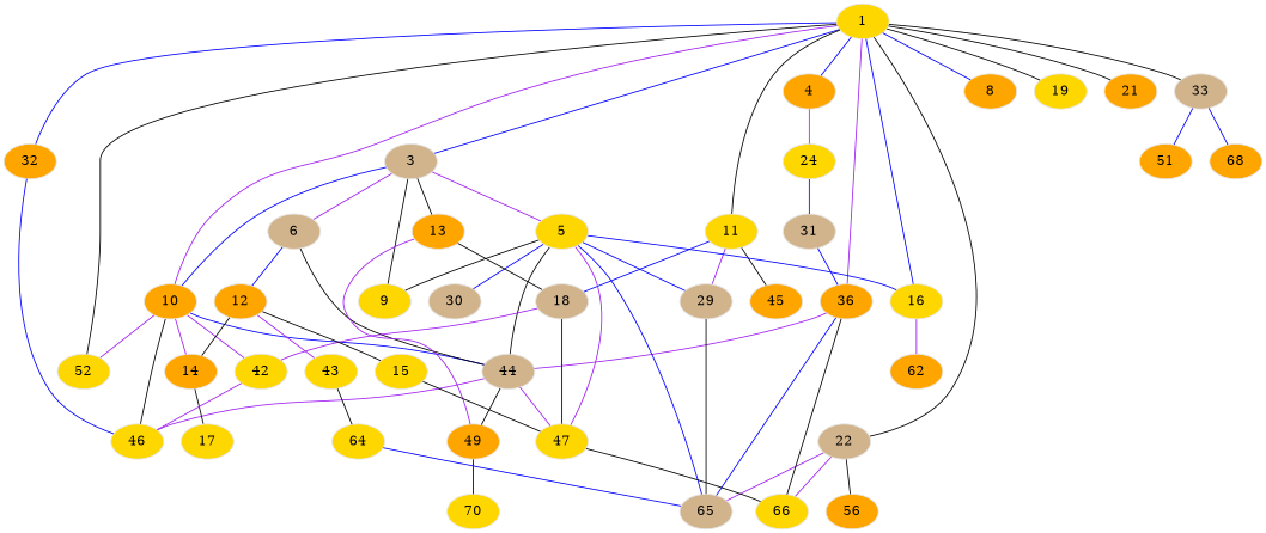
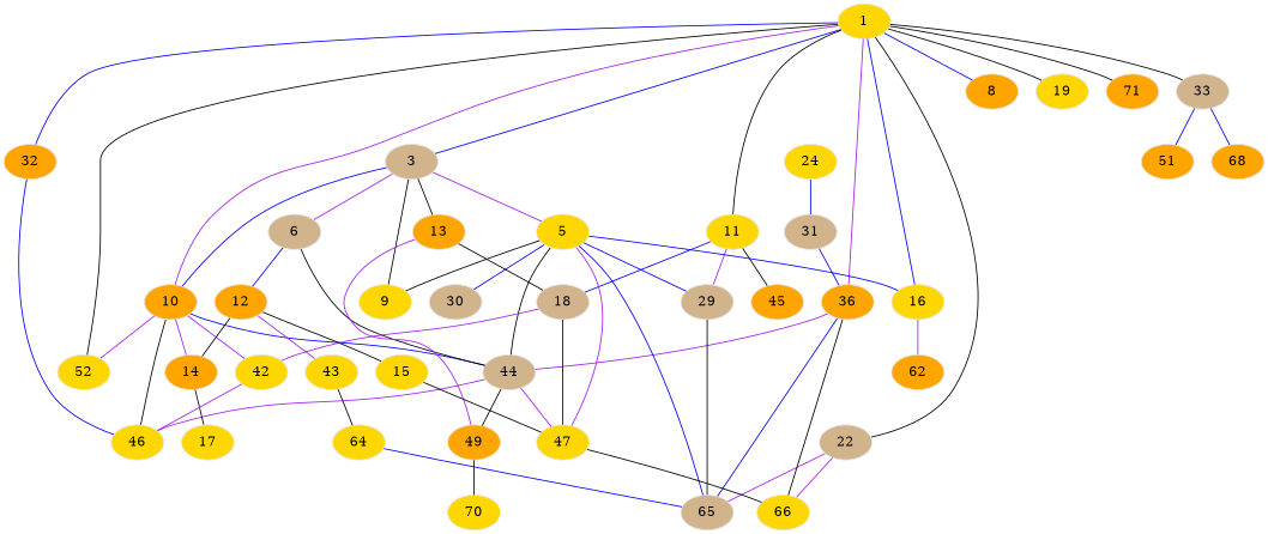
  graph {
    node [color=gray90 fillcolor=gold style=filled]
    edge [color=black]
    1 [super="+2"]
    3 [fillcolor=tan]
-   4 [fillcolor=orange]
    8 [fillcolor=orange]
    10 [fillcolor=orange super="+40+23"]
    11
    16
    19 [super="+55"]
-   21 [fillcolor=orange]
+   21 [fillcolor=orange label=71]
    22 [fillcolor=tan]
    32 [fillcolor=orange super="+34+72"]
    33 [fillcolor=tan super="+39+48"]
    36 [fillcolor=orange super="+74+86+77"]
    52 [super="+58"]
    5 [super="+41+25"]
    6 [fillcolor=tan super="+54+69"]
    9
    13 [fillcolor=orange]
    24
    44 [fillcolor=tan super="+75+67+59+63"]
    14 [fillcolor=orange]
    42 [super="+50"]
    46
    29 [fillcolor=tan super="+60"]
    18 [fillcolor=tan super="+27+76"]
    45 [fillcolor=orange]
    62 [fillcolor=orange]
    65 [fillcolor=tan super="+79"]
-   56 [fillcolor=orange]
    66
    51 [fillcolor=orange super="+53"]
    68 [fillcolor=orange super="+73"]
    30 [fillcolor=tan]
    47
    12 [fillcolor=orange]
    49 [fillcolor=orange]
    31 [fillcolor=tan super="+35"]
    15
    43
    17 [super="+20"]
    64
    70
    1 -- 3 [color=blue]
-   1 -- 4 [color=blue]
    1 -- 8 [color=blue]
    1 -- 10 [color=purple]
    1 -- 11
    1 -- 16 [color=blue]
    1 -- 19
    1 -- 21
    1 -- 22
    1 -- 32 [color=blue]
    1 -- 33
    1 -- 36 [color=purple]
    1 -- 52
    3 -- 10 [color=blue]
    3 -- 5 [color=purple]
    3 -- 6 [color=purple]
    3 -- 9
    3 -- 13
-   4 -- 24 [color=purple]
    10 -- 52 [color=purple]
    10 -- 44 [color=blue]
    10 -- 14 [color=purple]
    10 -- 42 [color=purple]
    10 -- 46
    11 -- 29 [color=purple]
    11 -- 18 [color=blue]
    11 -- 45
    16 -- 62 [color=purple]
    22 -- 65 [color=purple]
-   22 -- 56
    22 -- 66 [color=purple]
    32 -- 46 [color=blue]
    33 -- 51 [color=blue]
    33 -- 68 [color=blue]
    36 -- 44 [color=purple]
    36 -- 65 [color=blue]
    36 -- 66
    5 -- 16 [color=blue]
    5 -- 9
    5 -- 44
    5 -- 29 [color=blue]
    5 -- 65 [color=blue]
    5 -- 30 [color=blue]
    5 -- 47 [color=purple]
    6 -- 44
    6 -- 12 [color=blue]
    13 -- 18
    13 -- 49 [color=purple]
    24 -- 31 [color=blue]
    44 -- 46 [color=purple]
    44 -- 47 [color=purple]
    44 -- 49
    14 -- 17
    42 -- 46 [color=purple]
    29 -- 65
    18 -- 42 [color=purple]
    18 -- 47
    47 -- 66
    12 -- 14
    12 -- 15
    12 -- 43 [color=purple]
    49 -- 70
    31 -- 36 [color=blue]
    15 -- 47
    43 -- 64
    64 -- 65 [color=blue]
  }
